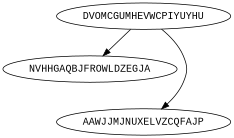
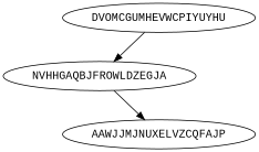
  digraph {
    fontname="Liberation Mono"
    node [Processor=1 fontname="Liberation Mono"]
    edge [fontname="Liberation Mono"]
    DVOMCGUMHEVWCPIYUYHU [Start=0 Weight=13]
    NVHHGAQBJFROWLDZEGJA [Start=13 Weight=15]
    AAWJJMJNUXELVZCQFAJP [Start=39 Weight=12]
    DVOMCGUMHEVWCPIYUYHU -> NVHHGAQBJFROWLDZEGJA [Weight=19]
-   DVOMCGUMHEVWCPIYUYHU -> AAWJJMJNUXELVZCQFAJP [Weight=17]
+   NVHHGAQBJFROWLDZEGJA -> AAWJJMJNUXELVZCQFAJP [Weight=17]
  }
